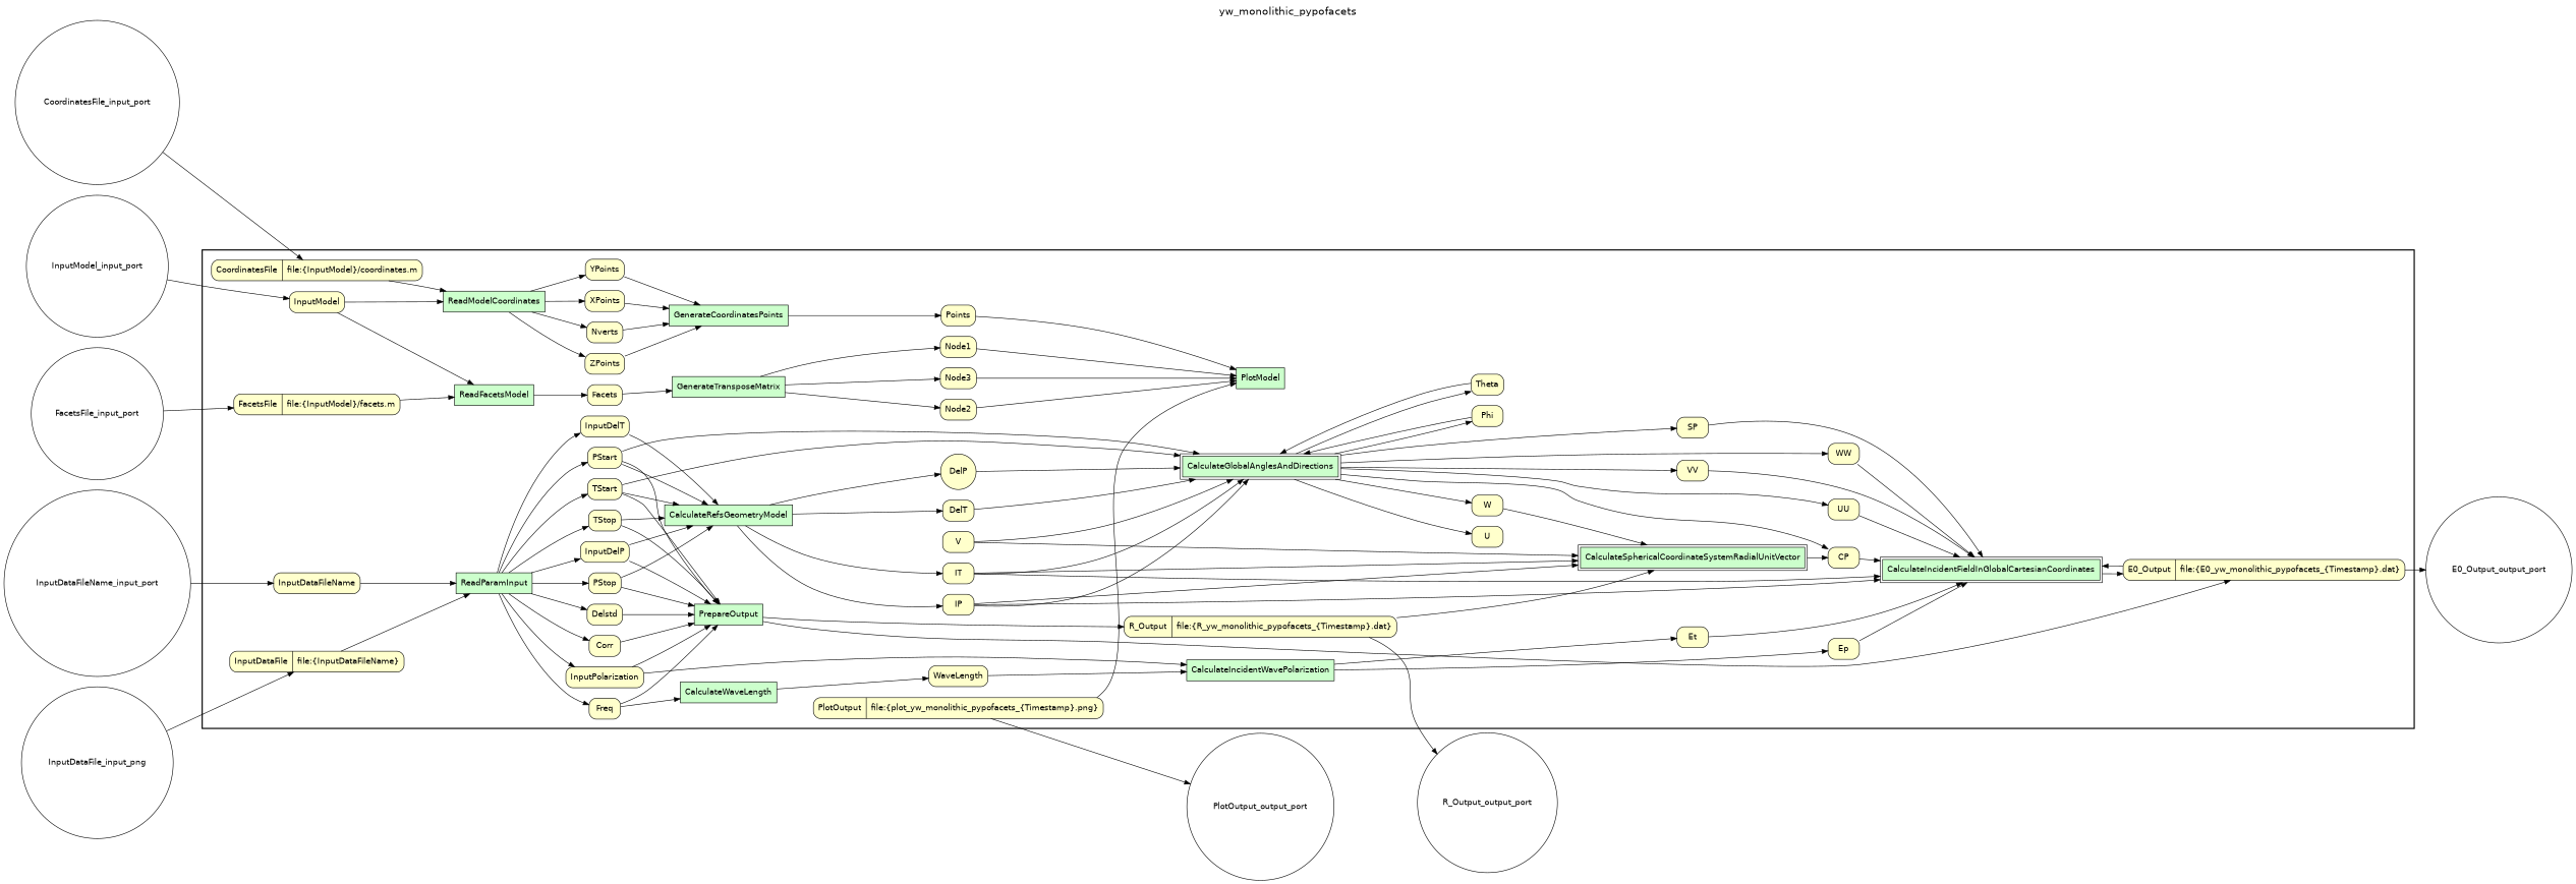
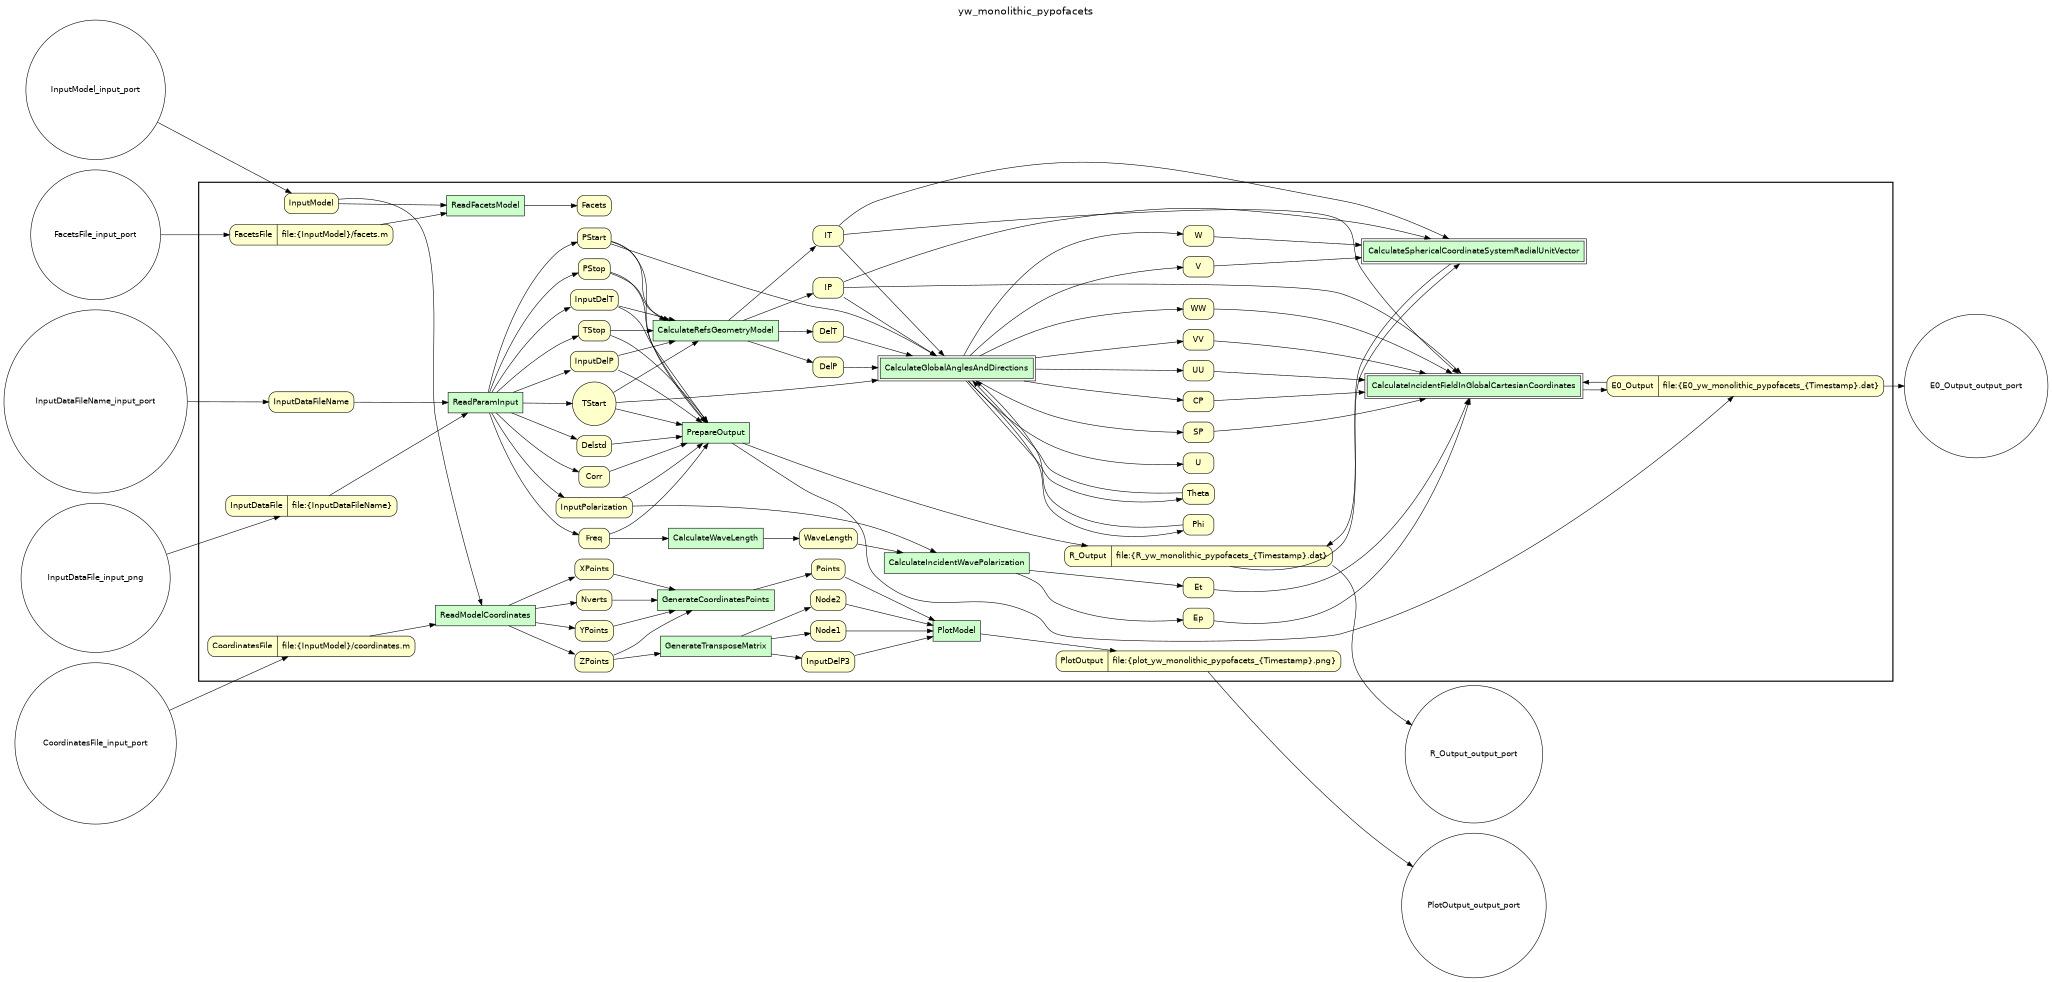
  digraph {
    fontname=Helvetica
    fontsize=18
    label=yw_monolithic_pypofacets
    labelloc=t
    rankdir=LR
    node [fillcolor="#FFFFCC" fontname=Helvetica peripheries=1 shape=box style="rounded,filled"]
    ReadParamInput [fillcolor="#CCFFCC" style=filled]
    Freq
    InputPolarization
    PStart
    PStop
    InputDelP
-   TStart
+   TStart [shape=circle]
    TStop
    InputDelT
    Corr
    Delstd
    CalculateWaveLength [fillcolor="#CCFFCC" style=filled]
    WaveLength
    CalculateIncidentWavePolarization [fillcolor="#CCFFCC" style=filled]
    Et
    Ep
    ReadModelCoordinates [fillcolor="#CCFFCC" style=filled]
    XPoints
    YPoints
    ZPoints
    Nverts
    ReadFacetsModel [fillcolor="#CCFFCC" style=filled]
    Facets
    GenerateTransposeMatrix [fillcolor="#CCFFCC" style=filled]
    Node1
    Node2
-   Node3
+   Node3 [label=InputDelP3]
    GenerateCoordinatesPoints [fillcolor="#CCFFCC" style=filled]
    Points
    PlotModel [fillcolor="#CCFFCC" style=filled]
    n31 [label="{<f0> PlotOutput |<f1> file\:\{plot_yw_monolithic_pypofacets_\{Timestamp\}.png\}}" rankdir=LR shape=record]
    CalculateRefsGeometryModel [fillcolor="#CCFFCC" style=filled]
    IP
    IT
-   DelP [shape=circle]
+   DelP
    DelT
    PrepareOutput [fillcolor="#CCFFCC" style=filled]
    n38 [label="{<f0> R_Output |<f1> file\:\{R_yw_monolithic_pypofacets_\{Timestamp\}.dat\}}" rankdir=LR shape=record]
    n39 [label="{<f0> E0_Output |<f1> file\:\{E0_yw_monolithic_pypofacets_\{Timestamp\}.dat\}}" rankdir=LR shape=record]
    CalculateGlobalAnglesAndDirections [fillcolor="#CCFFCC" peripheries=2 style=filled]
    Phi
    Theta
    U
    V
    W
    UU
    VV
    WW
    SP
    CP
    CalculateSphericalCoordinateSystemRadialUnitVector [fillcolor="#CCFFCC" peripheries=2 style=filled]
    CalculateIncidentFieldInGlobalCartesianCoordinates [fillcolor="#CCFFCC" peripheries=2 style=filled]
    InputDataFileName
    n54 [label="{<f0> InputDataFile |<f1> file\:\{InputDataFileName\}}" rankdir=LR shape=record]
    InputModel
    n56 [label="{<f0> CoordinatesFile |<f1> file\:\{InputModel\}/coordinates.m}" rankdir=LR shape=record]
    n57 [label="{<f0> FacetsFile |<f1> file\:\{InputModel\}/facets.m}" rankdir=LR shape=record]
    PlotOutput_output_port [fillcolor="#FFFFFF" shape=circle width=0.2]
    R_Output_output_port [fillcolor="#FFFFFF" shape=circle width=0.2]
    E0_Output_output_port [fillcolor="#FFFFFF" shape=circle width=0.2]
    InputModel_input_port [fillcolor="#FFFFFF" shape=circle width=0.2]
    InputDataFileName_input_port [fillcolor="#FFFFFF" shape=circle width=0.2]
    CoordinatesFile_input_port [fillcolor="#FFFFFF" shape=circle width=0.2]
    FacetsFile_input_port [fillcolor="#FFFFFF" shape=circle width=0.2]
    n65 [fillcolor="#FFFFFF" label=InputDataFile_input_png shape=circle width=0.2]
    subgraph cluster_1 {
      color=black
      label=""
      penwidth=2
      subgraph cluster_2 {
        color=black
        label=""
        penwidth=0
        ReadParamInput
        Freq
        InputPolarization
        PStart
        PStop
        InputDelP
        TStart
        TStop
        InputDelT
        Corr
        Delstd
        CalculateWaveLength
        WaveLength
        CalculateIncidentWavePolarization
        Et
        Ep
        ReadModelCoordinates
        XPoints
        YPoints
        ZPoints
        Nverts
        ReadFacetsModel
        Facets
        GenerateTransposeMatrix
        Node1
        Node2
        Node3
        GenerateCoordinatesPoints
        Points
        PlotModel
        n31
        CalculateRefsGeometryModel
        IP
        IT
        DelP
        DelT
        PrepareOutput
        n38
        n39
        CalculateGlobalAnglesAndDirections
        Phi
        Theta
        U
        V
        W
        UU
        VV
        WW
        SP
        CP
        CalculateSphericalCoordinateSystemRadialUnitVector
        CalculateIncidentFieldInGlobalCartesianCoordinates
        InputDataFileName
        n54
        InputModel
        n56
        n57
      }
    }
    ReadParamInput -> Freq
    ReadParamInput -> InputPolarization
    ReadParamInput -> PStart
    ReadParamInput -> PStop
    ReadParamInput -> InputDelP
    ReadParamInput -> TStart
    ReadParamInput -> TStop
    ReadParamInput -> InputDelT
    ReadParamInput -> Corr
    ReadParamInput -> Delstd
    Freq -> CalculateWaveLength
    Freq -> PrepareOutput
    InputPolarization -> CalculateIncidentWavePolarization
    InputPolarization -> PrepareOutput
    PStart -> CalculateRefsGeometryModel
    PStart -> PrepareOutput
    PStart -> CalculateGlobalAnglesAndDirections
    PStop -> CalculateRefsGeometryModel
    PStop -> PrepareOutput
    InputDelP -> CalculateRefsGeometryModel
    InputDelP -> PrepareOutput
    TStart -> CalculateRefsGeometryModel
    TStart -> PrepareOutput
    TStart -> CalculateGlobalAnglesAndDirections
    TStop -> CalculateRefsGeometryModel
    TStop -> PrepareOutput
    InputDelT -> CalculateRefsGeometryModel
+   InputDelT -> PrepareOutput
    Corr -> PrepareOutput
    Delstd -> PrepareOutput
    CalculateWaveLength -> WaveLength
    WaveLength -> CalculateIncidentWavePolarization
    CalculateIncidentWavePolarization -> Et
    CalculateIncidentWavePolarization -> Ep
    Et -> CalculateIncidentFieldInGlobalCartesianCoordinates
    Ep -> CalculateIncidentFieldInGlobalCartesianCoordinates
    ReadModelCoordinates -> XPoints
    ReadModelCoordinates -> YPoints
    ReadModelCoordinates -> ZPoints
    ReadModelCoordinates -> Nverts
    XPoints -> GenerateCoordinatesPoints
    YPoints -> GenerateCoordinatesPoints
    ZPoints -> GenerateCoordinatesPoints
    Nverts -> GenerateCoordinatesPoints
    ReadFacetsModel -> Facets
-   Facets -> GenerateTransposeMatrix
+   ZPoints -> GenerateTransposeMatrix
    GenerateTransposeMatrix -> Node1
    GenerateTransposeMatrix -> Node2
    GenerateTransposeMatrix -> Node3
    Node1 -> PlotModel
    Node2 -> PlotModel
    Node3 -> PlotModel
    GenerateCoordinatesPoints -> Points
    Points -> PlotModel
-   n31 -> PlotModel
+   PlotModel -> n31
    n31 -> PlotOutput_output_port
    CalculateRefsGeometryModel -> IP
    CalculateRefsGeometryModel -> IT
    CalculateRefsGeometryModel -> DelP
    CalculateRefsGeometryModel -> DelT
    IP -> CalculateGlobalAnglesAndDirections
    IP -> CalculateSphericalCoordinateSystemRadialUnitVector
    IP -> CalculateIncidentFieldInGlobalCartesianCoordinates
    IT -> CalculateGlobalAnglesAndDirections
    IT -> CalculateSphericalCoordinateSystemRadialUnitVector
    IT -> CalculateIncidentFieldInGlobalCartesianCoordinates
    DelP -> CalculateGlobalAnglesAndDirections
    DelT -> CalculateGlobalAnglesAndDirections
    PrepareOutput -> n38
    PrepareOutput -> n39
    n38 -> CalculateSphericalCoordinateSystemRadialUnitVector
    n38 -> R_Output_output_port
    n39 -> CalculateIncidentFieldInGlobalCartesianCoordinates
    n39 -> E0_Output_output_port
    CalculateGlobalAnglesAndDirections -> Phi
    CalculateGlobalAnglesAndDirections -> Theta
    CalculateGlobalAnglesAndDirections -> U
-   V -> CalculateGlobalAnglesAndDirections
+   CalculateGlobalAnglesAndDirections -> V
    CalculateGlobalAnglesAndDirections -> W
    CalculateGlobalAnglesAndDirections -> UU
    CalculateGlobalAnglesAndDirections -> VV
    CalculateGlobalAnglesAndDirections -> WW
    CalculateGlobalAnglesAndDirections -> SP
    CalculateGlobalAnglesAndDirections -> CP
    Phi -> CalculateGlobalAnglesAndDirections
    Theta -> CalculateGlobalAnglesAndDirections
    V -> CalculateSphericalCoordinateSystemRadialUnitVector
    W -> CalculateSphericalCoordinateSystemRadialUnitVector
    UU -> CalculateIncidentFieldInGlobalCartesianCoordinates
    VV -> CalculateIncidentFieldInGlobalCartesianCoordinates
    WW -> CalculateIncidentFieldInGlobalCartesianCoordinates
    SP -> CalculateIncidentFieldInGlobalCartesianCoordinates
    CP -> CalculateIncidentFieldInGlobalCartesianCoordinates
-   CalculateSphericalCoordinateSystemRadialUnitVector -> CP
+   CalculateSphericalCoordinateSystemRadialUnitVector -> n38
    CalculateIncidentFieldInGlobalCartesianCoordinates -> n39
    InputDataFileName -> ReadParamInput
    n54 -> ReadParamInput
    InputModel -> ReadModelCoordinates
    InputModel -> ReadFacetsModel
    n56 -> ReadModelCoordinates
    n57 -> ReadFacetsModel
    InputModel_input_port -> InputModel
    InputDataFileName_input_port -> InputDataFileName
    CoordinatesFile_input_port -> n56
    FacetsFile_input_port -> n57
    n65 -> n54
  }
